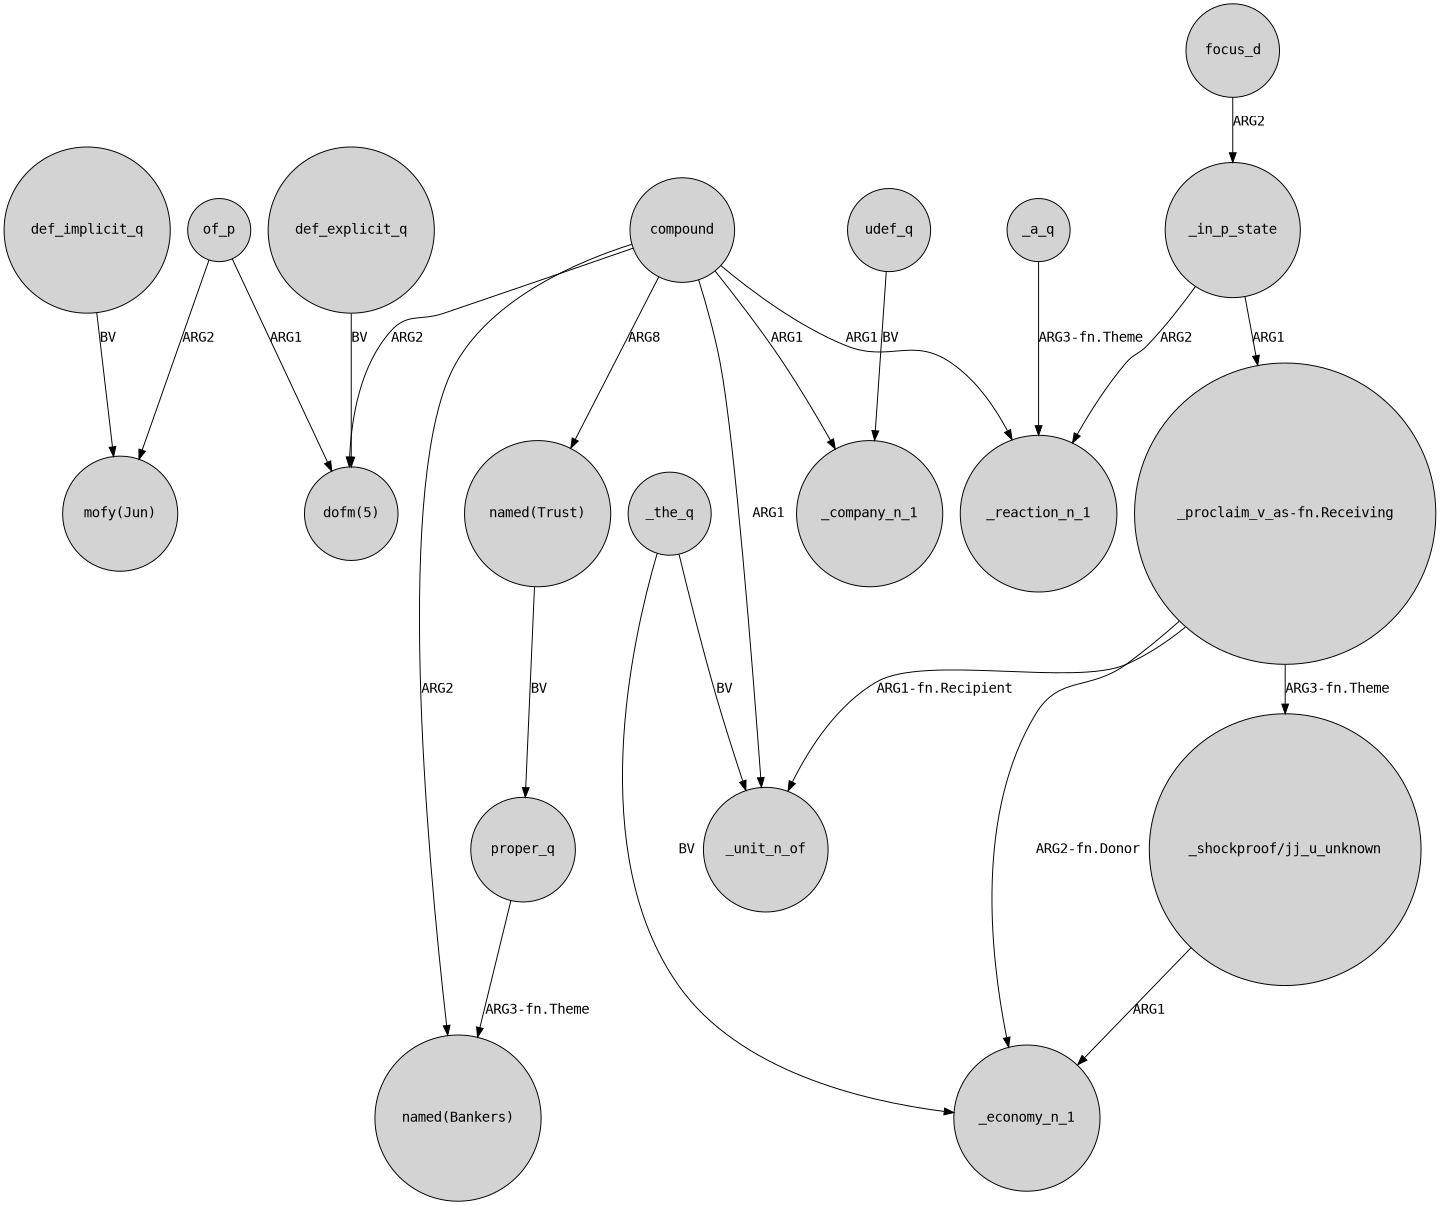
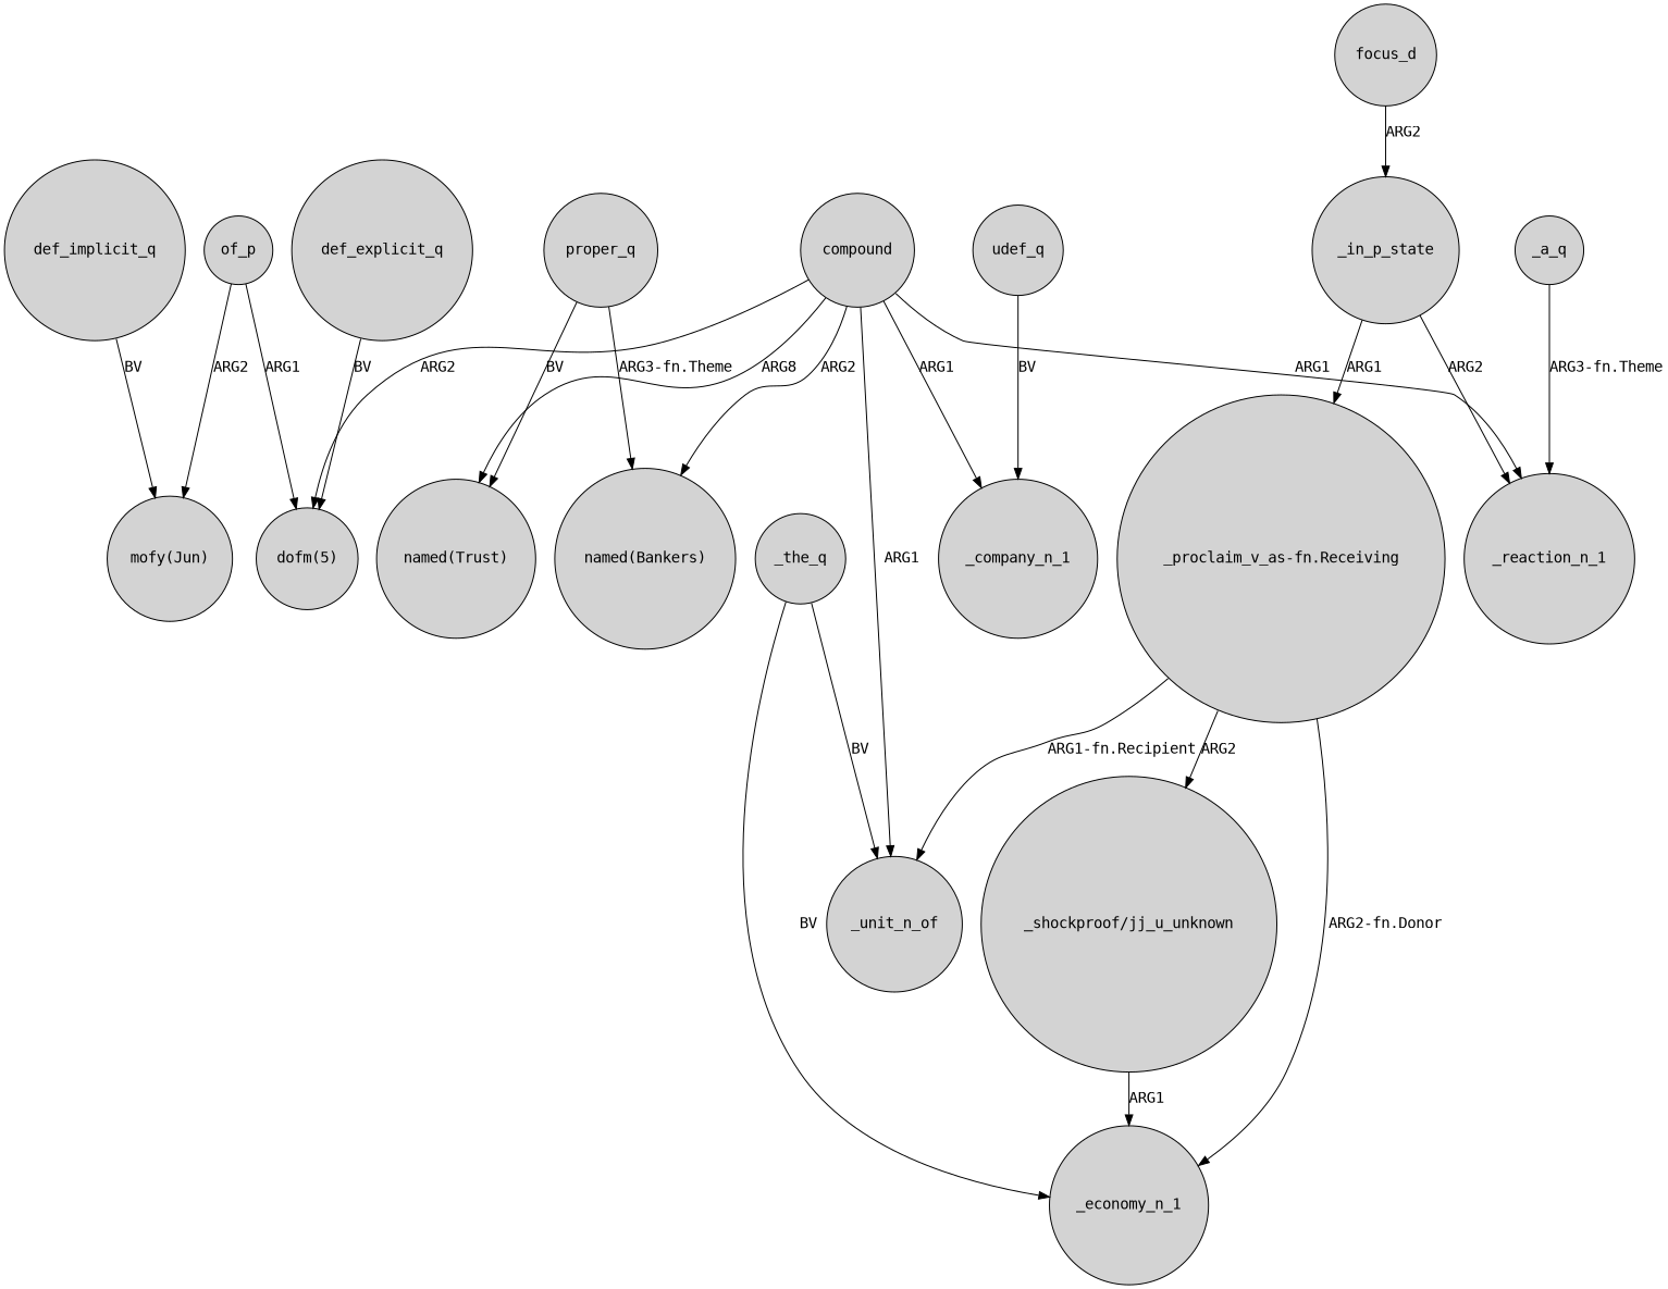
  digraph {
    fontname="DejaVu Sans Mono"
    node [fontname="DejaVu Sans Mono" shape=circle style=filled]
    edge [fontname="DejaVu Sans Mono"]
    compound
    "dofm(5)"
    "named(Trust)"
    "named(Bankers)"
    _company_n_1
    _unit_n_of
    _reaction_n_1
    focus_d
    _in_p_state
    "_proclaim_v_as-fn.Receiving"
    "_shockproof/jj_u_unknown"
    _economy_n_1
    proper_q
    udef_q
    def_implicit_q
    "mofy(Jun)"
    of_p
    def_explicit_q
    _a_q
    _the_q
    compound -> "dofm(5)" [label=ARG2]
    compound -> "named(Trust)" [label=ARG8]
    compound -> "named(Bankers)" [label=ARG2]
    compound -> _company_n_1 [label=ARG1]
    compound -> _unit_n_of [label=ARG1]
    compound -> _reaction_n_1 [label=ARG1]
    focus_d -> _in_p_state [label=ARG2]
    _in_p_state -> _reaction_n_1 [label=ARG2]
    _in_p_state -> "_proclaim_v_as-fn.Receiving" [label=ARG1]
    "_proclaim_v_as-fn.Receiving" -> _unit_n_of [label="ARG1-fn.Recipient"]
-   "_proclaim_v_as-fn.Receiving" -> "_shockproof/jj_u_unknown" [label="ARG3-fn.Theme"]
+   "_proclaim_v_as-fn.Receiving" -> "_shockproof/jj_u_unknown" [label=ARG2]
    "_proclaim_v_as-fn.Receiving" -> _economy_n_1 [label="ARG2-fn.Donor"]
    "_shockproof/jj_u_unknown" -> _economy_n_1 [label=ARG1]
-   "named(Trust)" -> proper_q [label=BV]
+   proper_q -> "named(Trust)" [label=BV]
    proper_q -> "named(Bankers)" [label="ARG3-fn.Theme"]
    udef_q -> _company_n_1 [label=BV]
    def_implicit_q -> "mofy(Jun)" [label=BV]
    of_p -> "dofm(5)" [label=ARG1]
    of_p -> "mofy(Jun)" [label=ARG2]
    def_explicit_q -> "dofm(5)" [label=BV]
    _a_q -> _reaction_n_1 [label="ARG3-fn.Theme"]
    _the_q -> _unit_n_of [label=BV]
    _the_q -> _economy_n_1 [label=BV]
  }
